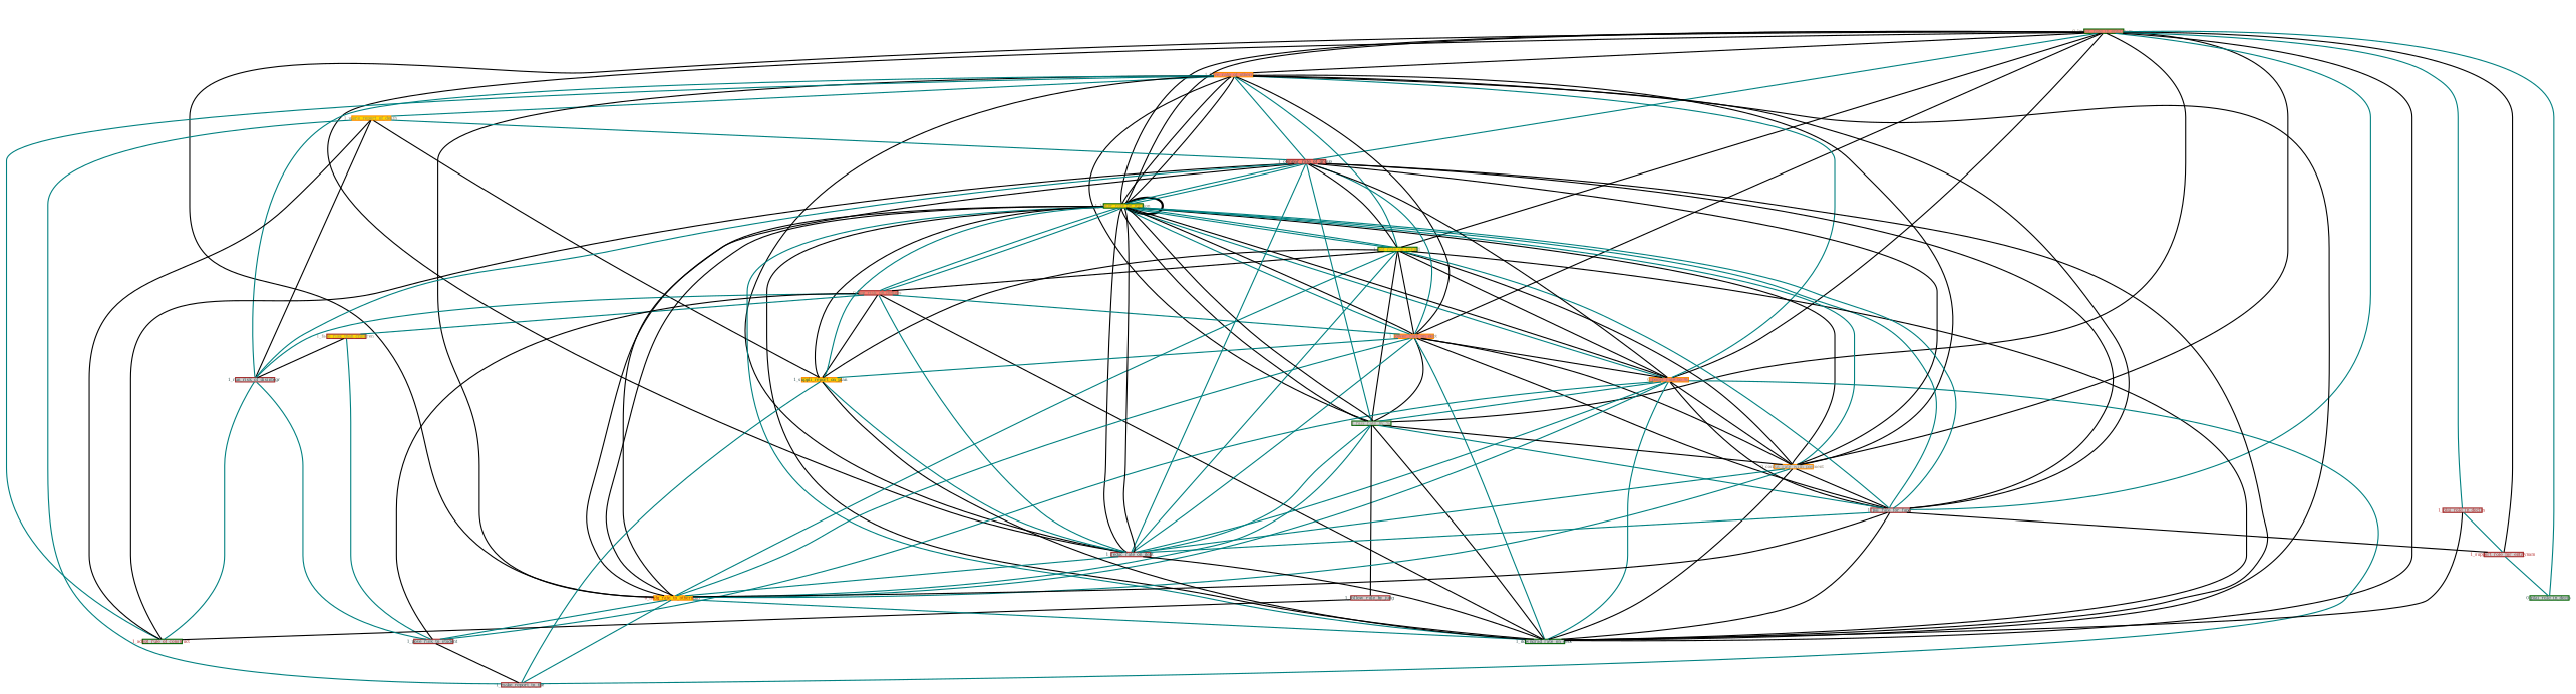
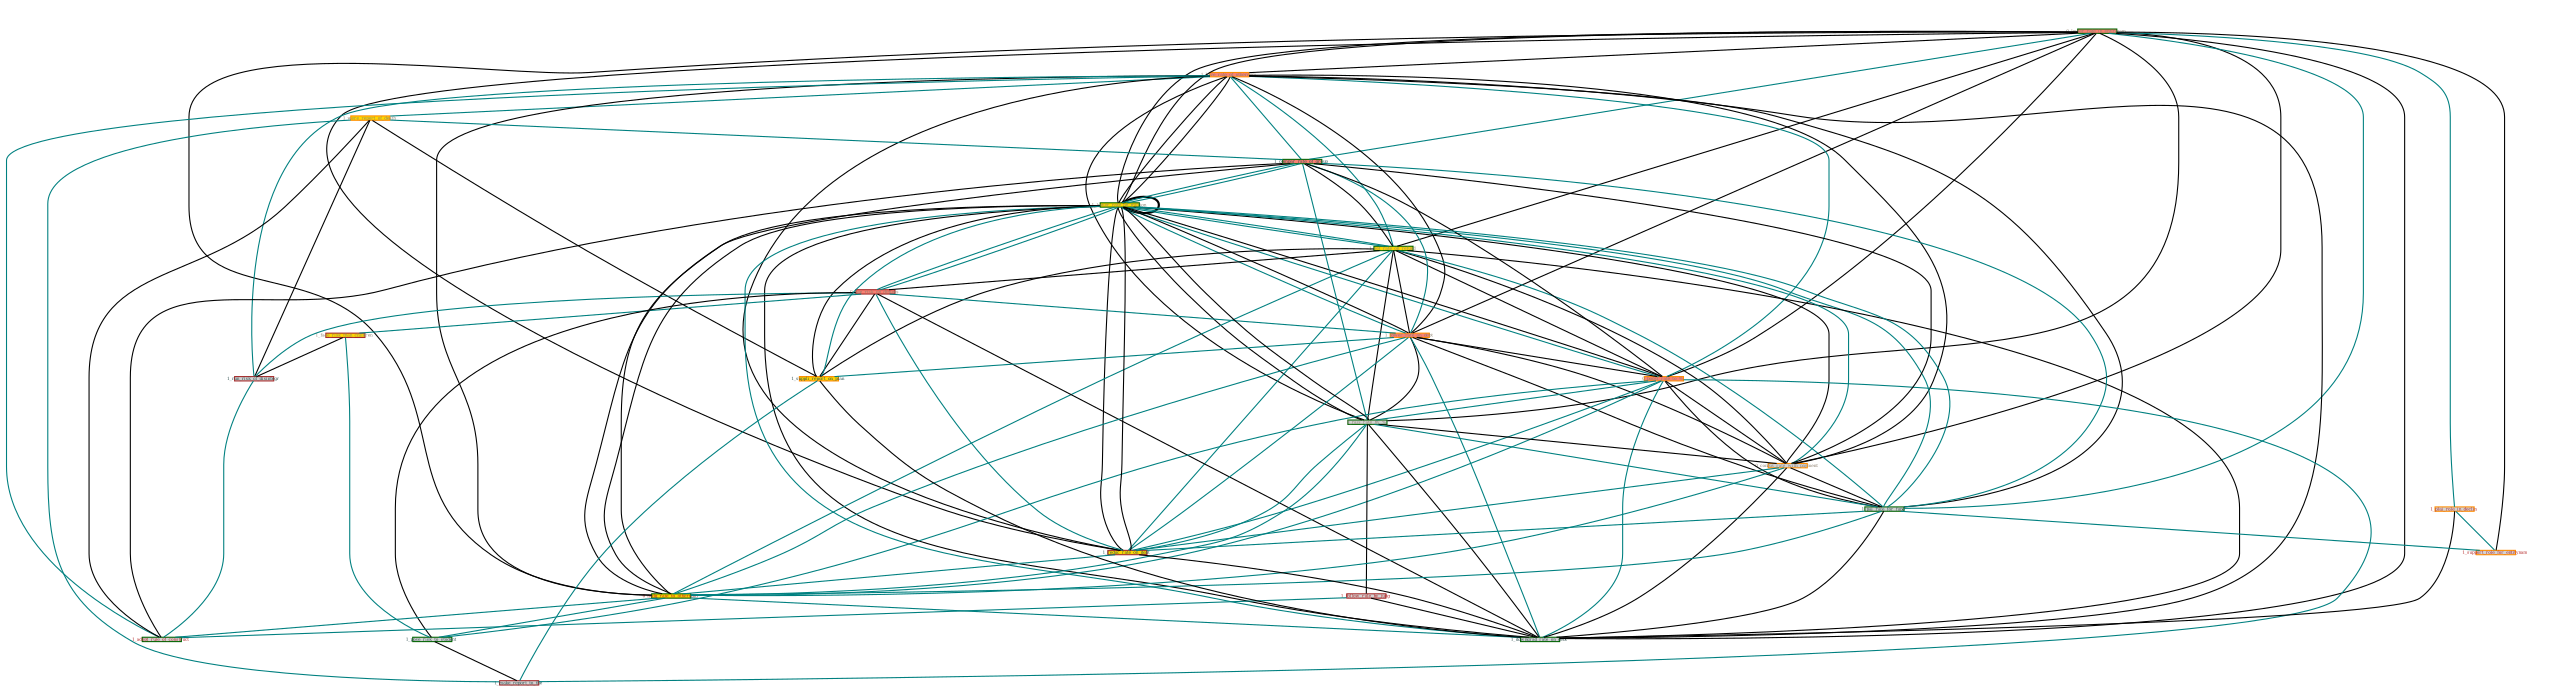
  graph {
    node [color=darkgreen fillcolor=lightgrey fixedsize=true fontcolor="#8b7d6b" fontsize=4 shape=polygon style=filled]
    edge [color=black w=1]
    "0_lower_rate_in_entitynam " [fillcolor=salmon height=.06 width=.5]
    "1_have_rate_of_othernum " [color=darkorange fillcolor=salmon height=.06 width=.5]
    "1_were_report_of_death " [color=darkorange fillcolor=gold height=.06 width=.5]
    "1_lower_rate_on_million " [fillcolor=gold height=.06 width=.5]
    "1_set_rate_on_refund " [fillcolor=gold height=.06 width=.5]
    "0_see_risk_on_dimens " [color=brown fillcolor=salmon height=.06 width=.5]
    "1_lower_rate_on_debt " [color=darkorange fillcolor=salmon height=.06 width=.5]
    "1_face_risk_than_children " [color=brown fillcolor=gold height=.06 width=.5]
    "0_boost_rate_to_% " [color=darkorange fillcolor=salmon height=.06 width=.5]
    "0_rais_rate_by_% " [height=.06 width=.5]
    "0_confus_rate_with_payment " [color=darkorange height=.06 width=.5]
-   "1_plai_role_in_declin " [color=brown fontcolor="#b22222" height=.06 width=.5]
-   "1_follow_rule_by_judg " [color=brown fontcolor="#2f4f4f" height=.06 width=.5]
-   "0_nudg_rate_to_othernum " [color=darkorange fillcolor=gold fontcolor="#b22222" height=.06 width=.5]
-   "1_support_role_for_entitynam " [color=brown fontcolor="#b22222" height=.06 width=.5]
+   "1_plai_role_in_declin " [color=darkorange fontcolor="#b22222" height=.06 width=.5]
+   "1_follow_rule_by_judg " [color=brown fontcolor="#b22222" height=.06 width=.5]
+   "0_nudg_rate_to_othernum " [fillcolor=gold fontcolor="#b22222" height=.06 width=.5]
+   "1_support_role_for_entitynam " [color=darkorange fontcolor="#b22222" height=.06 width=.5]
    "1_adopt_rule_of_construct " [fontcolor="#b22222" height=.06 width=.5]
-   "1_pai_rate_for_fund " [color=brown fontcolor="#2f4f4f" height=.06 width=.5]
-   "1_compar_rate_of_group " [color=brown fillcolor=salmon fontcolor="#2f4f4f" height=.06 width=.5]
-   "1_reduc_rate_on_debt " [color=brown fontcolor="#2f4f4f" height=.06 width=.5]
-   "0_plai_role_in_decis " [fontcolor="#2f4f4f" height=.06 width=.5]
+   "1_pai_rate_for_fund " [fontcolor="#2f4f4f" height=.06 width=.5]
+   "1_compar_rate_of_group " [fillcolor=salmon fontcolor="#2f4f4f" height=.06 width=.5]
+   "1_reduc_rate_on_debt " [color=brown fillcolor=gold fontcolor="#2f4f4f" height=.06 width=.5]
    "1_downgrad_rate_on_debt " [fontcolor="#2f4f4f" height=.06 width=.5]
    "1_run_risk_of_disintegr " [color=brown fontcolor="#2f4f4f" height=.06 width=.5]
    "1_suppli_report_on_plan " [color=darkorange fillcolor=gold fontcolor="#2f4f4f" height=.06 width=.5]
    "1_make_report_to_the " [color=brown fontcolor="#2f4f4f" height=.06 width=.5]
-   "1_pose_risk_to_student " [color=brown fontcolor="#2f4f4f" height=.06 width=.5]
+   "1_pose_risk_to_student " [fontcolor="#2f4f4f" height=.06 width=.5]
    subgraph sub_1 {
      "0_lower_rate_in_entitynam "
      "1_have_rate_of_othernum "
      "1_were_report_of_death "
      "1_lower_rate_on_million "
      "1_set_rate_on_refund "
      "0_see_risk_on_dimens "
      "1_lower_rate_on_debt "
      "1_face_risk_than_children "
      "0_boost_rate_to_% "
      "0_rais_rate_by_% "
      "0_confus_rate_with_payment "
    }
    subgraph sub_2 {
      "1_plai_role_in_declin "
      "1_follow_rule_by_judg "
      "0_nudg_rate_to_othernum "
      "1_support_role_for_entitynam "
      "1_adopt_rule_of_construct "
    }
    "0_lower_rate_in_entitynam " -- "1_have_rate_of_othernum "
    "0_lower_rate_in_entitynam " -- "1_lower_rate_on_million " [w=2]
    "0_lower_rate_in_entitynam " -- "1_lower_rate_on_million " [w=2]
    "0_lower_rate_in_entitynam " -- "1_set_rate_on_refund "
    "0_lower_rate_in_entitynam " -- "1_lower_rate_on_debt " [w=2]
    "0_lower_rate_in_entitynam " -- "0_boost_rate_to_% "
    "0_lower_rate_in_entitynam " -- "0_rais_rate_by_% "
    "0_lower_rate_in_entitynam " -- "0_confus_rate_with_payment "
    "0_lower_rate_in_entitynam " -- "1_plai_role_in_declin " [color=teal]
    "0_lower_rate_in_entitynam " -- "0_nudg_rate_to_othernum "
    "0_lower_rate_in_entitynam " -- "1_support_role_for_entitynam "
    "0_lower_rate_in_entitynam " -- "1_pai_rate_for_fund " [color=teal]
    "0_lower_rate_in_entitynam " -- "1_compar_rate_of_group " [color=teal]
    "0_lower_rate_in_entitynam " -- "1_reduc_rate_on_debt "
-   "0_lower_rate_in_entitynam " -- "0_plai_role_in_decis " [color=teal]
    "0_lower_rate_in_entitynam " -- "1_downgrad_rate_on_debt "
    "1_have_rate_of_othernum " -- "1_were_report_of_death " [color=teal]
    "1_have_rate_of_othernum " -- "1_lower_rate_on_million "
    "1_have_rate_of_othernum " -- "1_lower_rate_on_million "
    "1_have_rate_of_othernum " -- "1_set_rate_on_refund " [color=teal]
    "1_have_rate_of_othernum " -- "1_lower_rate_on_debt "
    "1_have_rate_of_othernum " -- "0_boost_rate_to_% " [color=teal]
    "1_have_rate_of_othernum " -- "0_rais_rate_by_% "
    "1_have_rate_of_othernum " -- "0_confus_rate_with_payment "
    "1_have_rate_of_othernum " -- "0_nudg_rate_to_othernum " [w=2]
    "1_have_rate_of_othernum " -- "1_adopt_rule_of_construct " [color=teal]
    "1_have_rate_of_othernum " -- "1_pai_rate_for_fund "
    "1_have_rate_of_othernum " -- "1_compar_rate_of_group " [color=teal w=2]
    "1_have_rate_of_othernum " -- "1_reduc_rate_on_debt "
    "1_have_rate_of_othernum " -- "1_downgrad_rate_on_debt "
    "1_have_rate_of_othernum " -- "1_run_risk_of_disintegr " [color=teal]
    "1_were_report_of_death " -- "1_adopt_rule_of_construct "
    "1_were_report_of_death " -- "1_compar_rate_of_group " [color=teal]
    "1_were_report_of_death " -- "1_run_risk_of_disintegr "
    "1_were_report_of_death " -- "1_suppli_report_on_plan "
    "1_were_report_of_death " -- "1_make_report_to_the " [color=teal]
    "1_lower_rate_on_million " -- "1_lower_rate_on_million " [style=bold w=4]
    "1_lower_rate_on_million " -- "1_set_rate_on_refund " [color=teal w=2]
    "1_lower_rate_on_million " -- "0_see_risk_on_dimens " [color=teal]
    "1_lower_rate_on_million " -- "1_lower_rate_on_debt " [color=teal w=3]
    "1_lower_rate_on_million " -- "0_boost_rate_to_% " [color=teal]
    "1_lower_rate_on_million " -- "0_rais_rate_by_% "
    "1_lower_rate_on_million " -- "0_confus_rate_with_payment "
    "1_lower_rate_on_million " -- "0_nudg_rate_to_othernum "
    "1_lower_rate_on_million " -- "1_pai_rate_for_fund " [color=teal]
    "1_lower_rate_on_million " -- "1_compar_rate_of_group " [color=teal]
    "1_lower_rate_on_million " -- "1_reduc_rate_on_debt " [w=2]
    "1_lower_rate_on_million " -- "1_downgrad_rate_on_debt " [color=teal w=2]
    "1_lower_rate_on_million " -- "1_downgrad_rate_on_debt " [w=2]
    "1_lower_rate_on_million " -- "1_suppli_report_on_plan "
    "1_set_rate_on_refund " -- "1_lower_rate_on_million " [color=teal w=2]
    "1_set_rate_on_refund " -- "0_see_risk_on_dimens "
    "1_set_rate_on_refund " -- "1_lower_rate_on_debt " [w=2]
    "1_set_rate_on_refund " -- "0_boost_rate_to_% "
    "1_set_rate_on_refund " -- "0_rais_rate_by_% "
    "1_set_rate_on_refund " -- "0_confus_rate_with_payment "
    "1_set_rate_on_refund " -- "0_nudg_rate_to_othernum " [color=teal]
    "1_set_rate_on_refund " -- "1_pai_rate_for_fund " [color=teal]
    "1_set_rate_on_refund " -- "1_compar_rate_of_group "
    "1_set_rate_on_refund " -- "1_reduc_rate_on_debt " [color=teal w=2]
    "1_set_rate_on_refund " -- "1_downgrad_rate_on_debt " [w=2]
    "1_set_rate_on_refund " -- "1_suppli_report_on_plan "
    "0_see_risk_on_dimens " -- "1_lower_rate_on_million " [color=teal]
    "0_see_risk_on_dimens " -- "1_lower_rate_on_debt " [color=teal]
    "0_see_risk_on_dimens " -- "1_face_risk_than_children " [color=teal]
    "0_see_risk_on_dimens " -- "1_reduc_rate_on_debt " [color=teal]
    "0_see_risk_on_dimens " -- "1_downgrad_rate_on_debt "
    "0_see_risk_on_dimens " -- "1_run_risk_of_disintegr " [color=teal]
    "0_see_risk_on_dimens " -- "1_suppli_report_on_plan "
    "0_see_risk_on_dimens " -- "1_pose_risk_to_student "
    "1_lower_rate_on_debt " -- "1_lower_rate_on_million " [w=3]
    "1_lower_rate_on_debt " -- "0_boost_rate_to_% "
    "1_lower_rate_on_debt " -- "0_rais_rate_by_% "
    "1_lower_rate_on_debt " -- "0_confus_rate_with_payment "
    "1_lower_rate_on_debt " -- "0_nudg_rate_to_othernum " [color=teal]
    "1_lower_rate_on_debt " -- "1_pai_rate_for_fund "
    "1_lower_rate_on_debt " -- "1_compar_rate_of_group " [color=teal]
    "1_lower_rate_on_debt " -- "1_reduc_rate_on_debt " [color=teal w=3]
    "1_lower_rate_on_debt " -- "1_downgrad_rate_on_debt " [color=teal w=3]
    "1_lower_rate_on_debt " -- "1_suppli_report_on_plan " [color=teal]
    "1_face_risk_than_children " -- "1_run_risk_of_disintegr "
    "1_face_risk_than_children " -- "1_pose_risk_to_student " [color=teal]
    "0_boost_rate_to_% " -- "1_lower_rate_on_million "
    "0_boost_rate_to_% " -- "0_rais_rate_by_% " [color=teal w=2]
    "0_boost_rate_to_% " -- "0_confus_rate_with_payment "
    "0_boost_rate_to_% " -- "0_nudg_rate_to_othernum " [color=teal w=2]
    "0_boost_rate_to_% " -- "1_pai_rate_for_fund "
    "0_boost_rate_to_% " -- "1_compar_rate_of_group "
    "0_boost_rate_to_% " -- "1_reduc_rate_on_debt " [color=teal]
    "0_boost_rate_to_% " -- "1_downgrad_rate_on_debt " [color=teal]
    "0_boost_rate_to_% " -- "1_make_report_to_the " [color=teal]
    "0_boost_rate_to_% " -- "1_pose_risk_to_student " [color=teal]
    "0_rais_rate_by_% " -- "1_lower_rate_on_million "
    "0_rais_rate_by_% " -- "0_confus_rate_with_payment "
    "0_rais_rate_by_% " -- "1_follow_rule_by_judg "
    "0_rais_rate_by_% " -- "0_nudg_rate_to_othernum " [color=teal]
    "0_rais_rate_by_% " -- "1_pai_rate_for_fund " [color=teal]
    "0_rais_rate_by_% " -- "1_compar_rate_of_group " [color=teal]
    "0_rais_rate_by_% " -- "1_reduc_rate_on_debt " [color=teal]
    "0_rais_rate_by_% " -- "1_downgrad_rate_on_debt "
    "0_confus_rate_with_payment " -- "1_lower_rate_on_million " [color=teal]
    "0_confus_rate_with_payment " -- "0_nudg_rate_to_othernum " [color=teal]
    "0_confus_rate_with_payment " -- "1_pai_rate_for_fund "
    "0_confus_rate_with_payment " -- "1_compar_rate_of_group "
    "0_confus_rate_with_payment " -- "1_reduc_rate_on_debt " [color=teal]
    "0_confus_rate_with_payment " -- "1_downgrad_rate_on_debt "
    "1_plai_role_in_declin " -- "1_support_role_for_entitynam " [color=teal]
    "1_plai_role_in_declin " -- "1_downgrad_rate_on_debt " [w=3]
-   "1_follow_rule_by_judg " -- "1_adopt_rule_of_construct "
+   "1_follow_rule_by_judg " -- "1_adopt_rule_of_construct " [color=teal]
    "0_nudg_rate_to_othernum " -- "1_lower_rate_on_million "
    "0_nudg_rate_to_othernum " -- "1_downgrad_rate_on_debt " [color=teal]
-   "0_nudg_rate_to_othernum " -- "1_make_report_to_the " [color=teal]
+   "0_nudg_rate_to_othernum " -- "1_adopt_rule_of_construct " [color=teal]
    "0_nudg_rate_to_othernum " -- "1_pose_risk_to_student " [color=teal]
-   "1_support_role_for_entitynam " -- "0_plai_role_in_decis " [color=teal]
    "1_pai_rate_for_fund " -- "1_lower_rate_on_million " [color=teal]
-   "1_pai_rate_for_fund " -- "0_nudg_rate_to_othernum "
-   "1_pai_rate_for_fund " -- "1_support_role_for_entitynam "
-   "1_pai_rate_for_fund " -- "1_compar_rate_of_group "
+   "1_pai_rate_for_fund " -- "0_nudg_rate_to_othernum " [color=teal]
+   "1_pai_rate_for_fund " -- "1_support_role_for_entitynam " [color=teal]
+   "1_pai_rate_for_fund " -- "1_compar_rate_of_group " [color=teal]
    "1_pai_rate_for_fund " -- "1_reduc_rate_on_debt " [color=teal]
    "1_pai_rate_for_fund " -- "1_downgrad_rate_on_debt "
    "1_compar_rate_of_group " -- "1_lower_rate_on_million " [color=teal]
    "1_compar_rate_of_group " -- "0_nudg_rate_to_othernum "
    "1_compar_rate_of_group " -- "1_adopt_rule_of_construct "
-   "1_compar_rate_of_group " -- "1_reduc_rate_on_debt " [color=teal]
-   "1_compar_rate_of_group " -- "1_downgrad_rate_on_debt "
+   "1_follow_rule_by_judg " -- "1_downgrad_rate_on_debt "
    "1_reduc_rate_on_debt " -- "1_lower_rate_on_million " [w=2]
    "1_reduc_rate_on_debt " -- "0_nudg_rate_to_othernum " [color=teal]
    "1_reduc_rate_on_debt " -- "1_downgrad_rate_on_debt " [w=3]
    "1_run_risk_of_disintegr " -- "1_adopt_rule_of_construct " [color=teal]
-   "1_run_risk_of_disintegr " -- "1_compar_rate_of_group " [color=teal]
-   "1_run_risk_of_disintegr " -- "1_pose_risk_to_student " [color=teal]
    "1_suppli_report_on_plan " -- "1_lower_rate_on_million " [color=teal]
-   "1_suppli_report_on_plan " -- "1_reduc_rate_on_debt " [color=teal]
    "1_suppli_report_on_plan " -- "1_downgrad_rate_on_debt "
    "1_suppli_report_on_plan " -- "1_make_report_to_the " [color=teal]
    "1_pose_risk_to_student " -- "1_make_report_to_the "
  }
